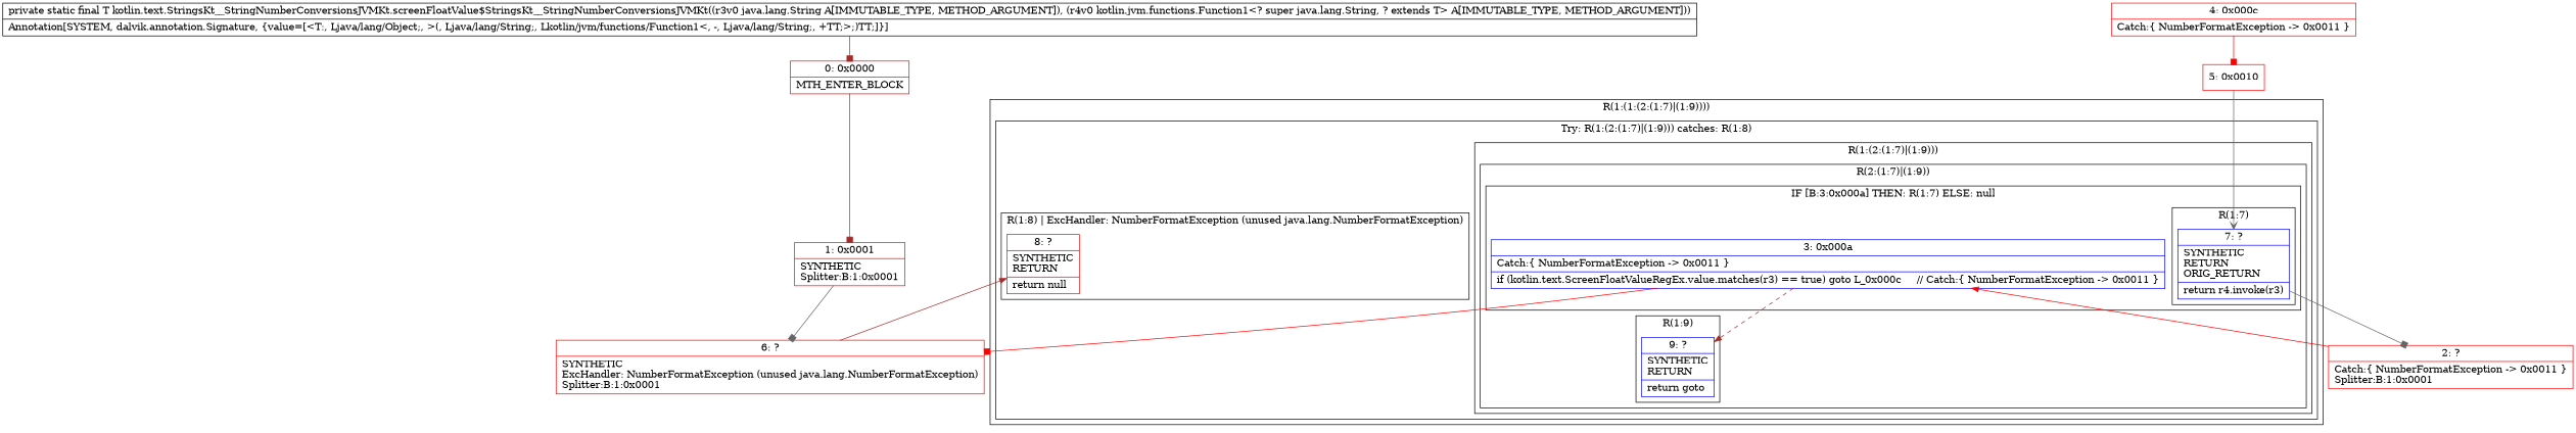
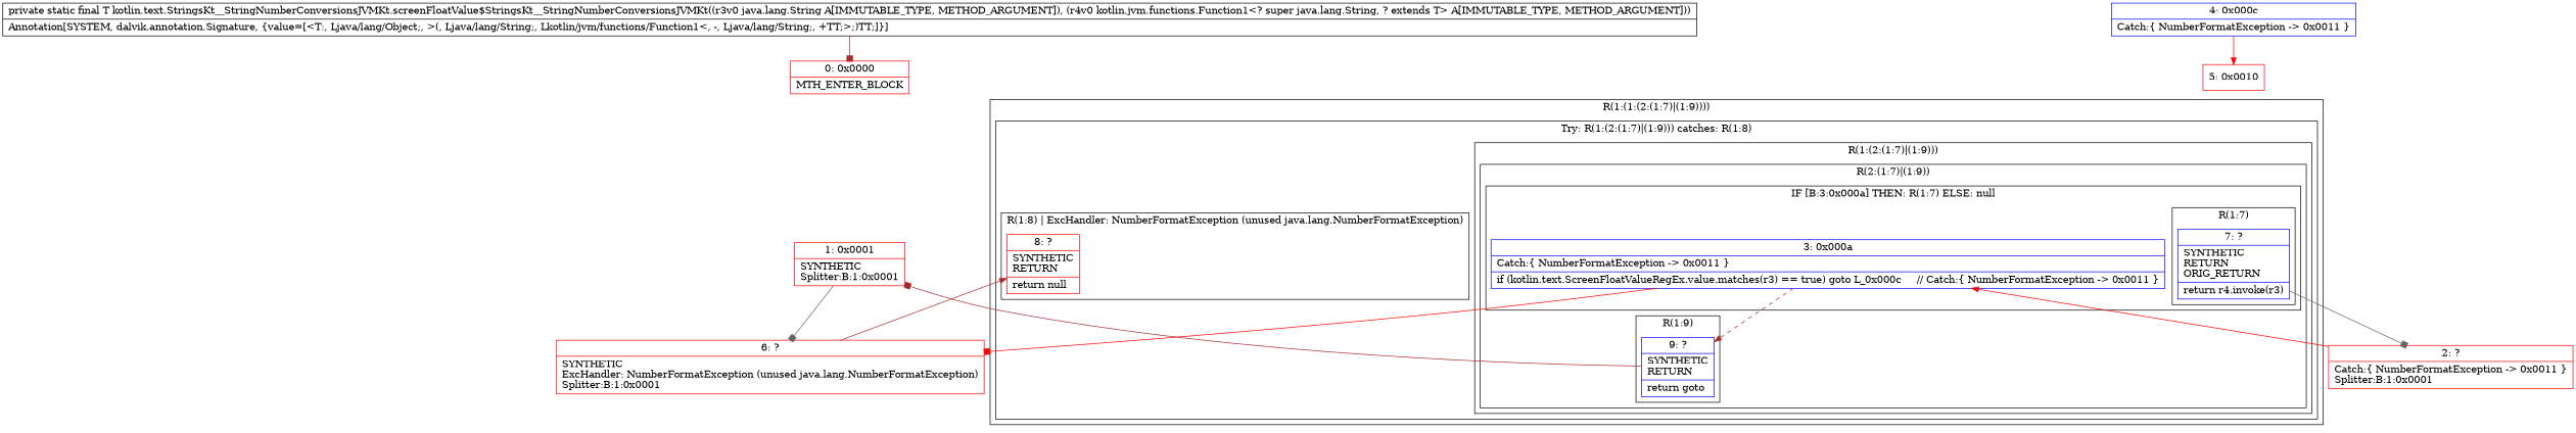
  digraph {
    node [color=red shape=record]
    edge [arrowhead=box color=brown]
    n1 [color=blue label="{7\:\ ?|SYNTHETIC\lRETURN\lORIG_RETURN\l|return r4.invoke(r3)\l}"]
    n2 [color=blue label="{3\:\ 0x000a|Catch:\{ NumberFormatException \-\> 0x0011 \}\l|if (kotlin.text.ScreenFloatValueRegEx.value.matches(r3) == true) goto L_0x000c     \/\/ Catch:\{ NumberFormatException \-\> 0x0011 \}\l}"]
    n3 [color=blue label="{9\:\ ?|SYNTHETIC\lRETURN\l|return goto\l}"]
    n4 [label="{8\:\ ?|SYNTHETIC\lRETURN\l|return null\l}"]
    n5 [label="{2\:\ ?|Catch:\{ NumberFormatException \-\> 0x0011 \}\lSplitter:B:1:0x0001\l}"]
    n6 [label="{6\:\ ?|SYNTHETIC\lExcHandler: NumberFormatException (unused java.lang.NumberFormatException)\lSplitter:B:1:0x0001\l}"]
-   n7 [label="{4\:\ 0x000c|Catch:\{ NumberFormatException \-\> 0x0011 \}\l}"]
+   n7 [color=blue label="{4\:\ 0x000c|Catch:\{ NumberFormatException \-\> 0x0011 \}\l}"]
    n8 [label="{5\:\ 0x0010}"]
    n9 [label="{0\:\ 0x0000|MTH_ENTER_BLOCK\l}"]
    n10 [label="{1\:\ 0x0001|SYNTHETIC\lSplitter:B:1:0x0001\l}"]
    n11 [label="{private static final T kotlin.text.StringsKt__StringNumberConversionsJVMKt.screenFloatValue$StringsKt__StringNumberConversionsJVMKt((r3v0 java.lang.String A[IMMUTABLE_TYPE, METHOD_ARGUMENT]), (r4v0 kotlin.jvm.functions.Function1\<? super java.lang.String, ? extends T\> A[IMMUTABLE_TYPE, METHOD_ARGUMENT]))  | Annotation[SYSTEM, dalvik.annotation.Signature, \{value=[\<T:, Ljava\/lang\/Object;, \>(, Ljava\/lang\/String;, Lkotlin\/jvm\/functions\/Function1\<, \-, Ljava\/lang\/String;, +TT;\>;)TT;]\}]\l}" color=""]
    subgraph cluster_1 {
      label="R(1:(1:(2:(1:7)|(1:9))))"
      subgraph cluster_2 {
        label="Try: R(1:(2:(1:7)|(1:9))) catches: R(1:8)"
        subgraph cluster_3 {
          label="R(1:(2:(1:7)|(1:9)))"
          subgraph cluster_4 {
            label="R(2:(1:7)|(1:9))"
            subgraph cluster_5 {
              label="IF [B:3:0x000a] THEN: R(1:7) ELSE: null"
              n2
              subgraph cluster_6 {
                label="R(1:7)"
                n1
              }
            }
            subgraph cluster_7 {
              label="R(1:9)"
              n3
            }
          }
        }
        subgraph cluster_8 {
          label="R(1:8) | ExcHandler: NumberFormatException (unused java.lang.NumberFormatException)\l"
          n4
        }
      }
    }
    subgraph cluster_9 {
      label="R(1:8) | ExcHandler: NumberFormatException (unused java.lang.NumberFormatException)\l"
    }
    n1 -> n5 [color=gray40]
    n2 -> n3 [arrowhead=normal style=dashed]
    n2 -> n6 [color=red]
    n5 -> n2 [arrowhead=normal color=red]
    n6 -> n4 [arrowhead=normal]
-   n7 -> n8 [color=red]
-   n8 -> n1 [arrowhead=vee color=gray40]
-   n9 -> n10
+   n7 -> n8 [arrowhead=normal color=red]
+   n3 -> n10
    n10 -> n6 [color=gray40]
    n11 -> n9
  }
